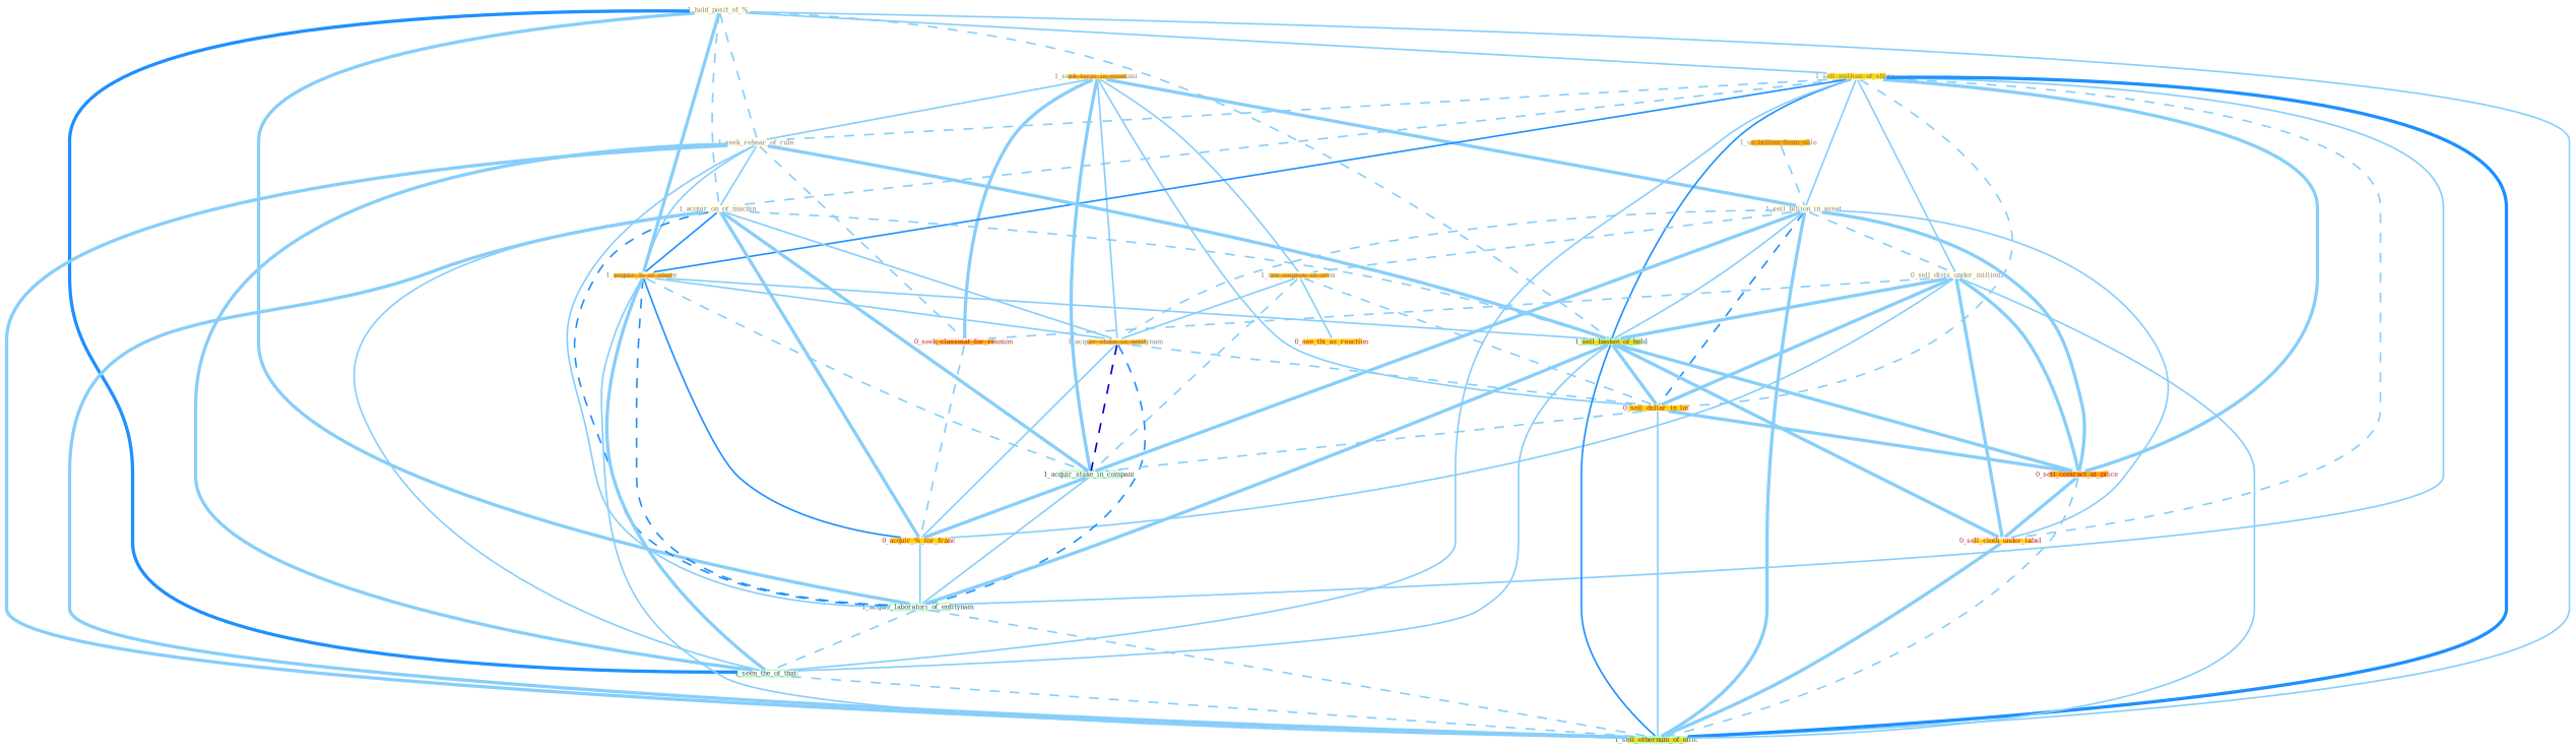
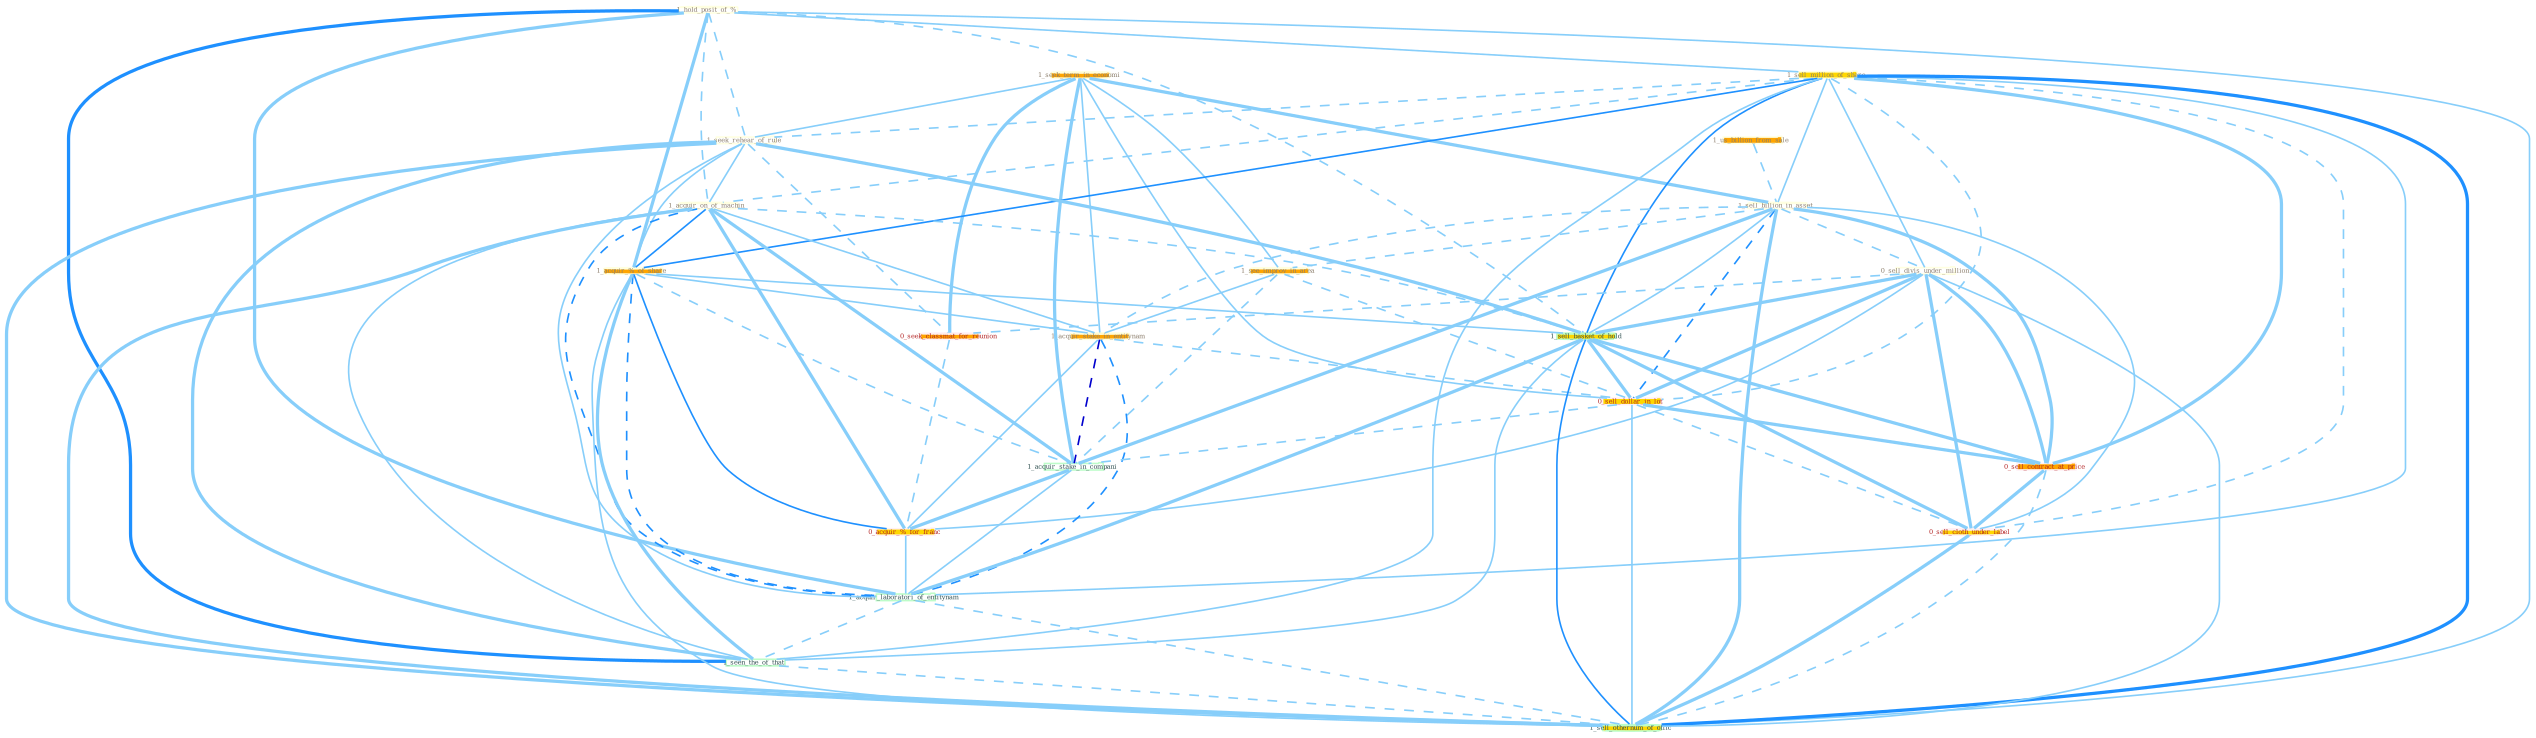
  graph {
    node [color="#ffffe0" fillcolor=white fixedsize=true fontcolor="#8b7d6b" fontsize=4 shape=cylinder style=filled]
    edge [color="#87cefa" style=solid w=1]
    "1_seek_term_in_economi " [fillcolor=orange height=.06 width=.5]
    "1_hold_posit_of_% " [height=.06 width=.5]
    "1_us_billion_from_sale " [fillcolor=orange height=.06 shape=folder width=.5]
    "1_sell_million_of_share " [fillcolor=gold height=.06 shape=folder width=.5]
    "1_sell_billion_in_asset " [height=.06 width=.5]
    "1_seek_rehear_of_rule " [height=.06 shape=folder width=.5]
    n7 [height=.06 label="0_sell_divis_under_million" shape=folder width=.5]
    "1_see_improv_in_area " [fillcolor=orange height=.06 width=.5]
    "1_acquir_on_of_machin " [height=.06 width=.5]
    "1_acquir_%_of_share " [fillcolor=orange height=.06 width=.5]
    "1_acquir_stake_in_entitynam " [fillcolor=orange height=.06 width=.5]
    "0_seek_classmat_for_reunion " [color="#fff0f5" fillcolor=orange fontcolor="#b22222" height=.06 width=.5]
    "0_sell_dollar_in_lot " [color="#fff0f5" fillcolor=gold fontcolor="#b22222" height=.06 shape=folder width=.5]
    "0_acquir_%_for_franc " [color="#fff0f5" fillcolor=gold fontcolor="#b22222" height=.06 shape=folder width=.5]
    "0_sell_contract_at_price " [color="#fff0f5" fillcolor=orange fontcolor="#b22222" height=.06 shape=folder width=.5]
    "0_sell_cloth_under_label " [color="#fff0f5" fillcolor=gold fontcolor="#b22222" height=.06 width=.5]
-   "0_see_thi_as_reaction " [color="#fff0f5" fillcolor=gold fontcolor="#b22222" height=.06 shape=folder width=.5]
    "1_acquir_stake_in_compani " [color="#BDFCC9" fontcolor="#2f4f4f" height=.06 shape=folder width=.5]
    n19 [color="#BDFCC9" fillcolor=gold fontcolor="#2f4f4f" height=.06 label="1_sell_basket_of_hold" width=.5]
    "1_acquir_laboratori_of_entitynam " [color="#BDFCC9" fontcolor="#2f4f4f" height=.06 shape=folder width=.5]
    "1_seen_the_of_that " [color="#BDFCC9" fontcolor="#2f4f4f" height=.06 shape=folder width=.5]
    "1_sell_othernum_of_offic " [color="#BDFCC9" fillcolor=gold fontcolor="#2f4f4f" height=.06 width=.5]
    subgraph sub_1 {
      "1_seek_term_in_economi "
      "1_hold_posit_of_% "
      "1_us_billion_from_sale "
      "1_sell_million_of_share "
      "1_sell_billion_in_asset "
      "1_seek_rehear_of_rule "
      n7
      "1_see_improv_in_area "
      "1_acquir_on_of_machin "
      "1_acquir_%_of_share "
      "1_acquir_stake_in_entitynam "
    }
    subgraph sub_2 {
      "0_seek_classmat_for_reunion "
      "0_sell_dollar_in_lot "
      "0_acquir_%_for_franc "
      "0_sell_contract_at_price "
      "0_sell_cloth_under_label "
-     "0_see_thi_as_reaction "
    }
    "1_seek_term_in_economi " -- "1_sell_billion_in_asset " [style=bold]
    "1_seek_term_in_economi " -- "1_seek_rehear_of_rule "
    "1_seek_term_in_economi " -- "1_see_improv_in_area "
    "1_seek_term_in_economi " -- "1_acquir_stake_in_entitynam "
    "1_seek_term_in_economi " -- "0_seek_classmat_for_reunion " [style=bold]
    "1_seek_term_in_economi " -- "0_sell_dollar_in_lot "
    "1_seek_term_in_economi " -- "1_acquir_stake_in_compani " [style=bold]
    "1_hold_posit_of_% " -- "1_sell_million_of_share "
    "1_hold_posit_of_% " -- "1_seek_rehear_of_rule " [style=dashed]
    "1_hold_posit_of_% " -- "1_acquir_on_of_machin " [style=dashed]
    "1_hold_posit_of_% " -- "1_acquir_%_of_share " [style=bold]
    "1_hold_posit_of_% " -- n19 [style=dashed]
    "1_hold_posit_of_% " -- "1_acquir_laboratori_of_entitynam " [style=bold]
    "1_hold_posit_of_% " -- "1_seen_the_of_that " [color="#1e90ff" style=bold]
    "1_hold_posit_of_% " -- "1_sell_othernum_of_offic "
    "1_us_billion_from_sale " -- "1_sell_billion_in_asset " [style=dashed]
    "1_sell_million_of_share " -- "1_sell_billion_in_asset "
    "1_sell_million_of_share " -- "1_seek_rehear_of_rule " [style=dashed]
    "1_sell_million_of_share " -- n7
    "1_sell_million_of_share " -- "1_acquir_on_of_machin " [style=dashed]
    "1_sell_million_of_share " -- "1_acquir_%_of_share " [color="#1e90ff" w=2]
    "1_sell_million_of_share " -- "0_sell_dollar_in_lot " [style=dashed]
    "1_sell_million_of_share " -- "0_sell_contract_at_price " [style=bold]
    "1_sell_million_of_share " -- "0_sell_cloth_under_label " [style=dashed]
    "1_sell_million_of_share " -- n19 [color="#1e90ff" w=2]
    "1_sell_million_of_share " -- "1_acquir_laboratori_of_entitynam "
    "1_sell_million_of_share " -- "1_seen_the_of_that "
    "1_sell_million_of_share " -- "1_sell_othernum_of_offic " [color="#1e90ff" style=bold w=2]
    "1_sell_billion_in_asset " -- n7 [style=dashed]
    "1_sell_billion_in_asset " -- "1_see_improv_in_area " [style=dashed]
    "1_sell_billion_in_asset " -- "1_acquir_stake_in_entitynam " [style=dashed]
    "1_sell_billion_in_asset " -- "0_sell_dollar_in_lot " [color="#1e90ff" style=dashed w=2]
    "1_sell_billion_in_asset " -- "0_sell_contract_at_price " [style=bold]
    "1_sell_billion_in_asset " -- "0_sell_cloth_under_label "
    "1_sell_billion_in_asset " -- "1_acquir_stake_in_compani " [style=bold]
    "1_sell_billion_in_asset " -- n19
    "1_sell_billion_in_asset " -- "1_sell_othernum_of_offic " [style=bold]
    "1_seek_rehear_of_rule " -- "1_acquir_on_of_machin "
    "1_seek_rehear_of_rule " -- "1_acquir_%_of_share "
    "1_seek_rehear_of_rule " -- "0_seek_classmat_for_reunion " [style=dashed]
    "1_seek_rehear_of_rule " -- n19 [style=bold]
    "1_seek_rehear_of_rule " -- "1_acquir_laboratori_of_entitynam "
    "1_seek_rehear_of_rule " -- "1_seen_the_of_that " [style=bold]
    "1_seek_rehear_of_rule " -- "1_sell_othernum_of_offic " [style=bold]
    n7 -- "0_seek_classmat_for_reunion " [style=dashed]
    n7 -- "0_sell_dollar_in_lot " [style=bold]
    n7 -- "0_acquir_%_for_franc "
    n7 -- "0_sell_contract_at_price " [style=bold]
    n7 -- "0_sell_cloth_under_label " [style=bold]
    n7 -- n19 [style=bold]
    n7 -- "1_sell_othernum_of_offic "
    "1_see_improv_in_area " -- "1_acquir_stake_in_entitynam "
    "1_see_improv_in_area " -- "0_sell_dollar_in_lot " [style=dashed]
-   "1_see_improv_in_area " -- "0_see_thi_as_reaction "
    "1_see_improv_in_area " -- "1_acquir_stake_in_compani " [style=dashed]
    "1_acquir_on_of_machin " -- "1_acquir_%_of_share " [color="#1e90ff" w=2]
    "1_acquir_on_of_machin " -- "1_acquir_stake_in_entitynam "
    "1_acquir_on_of_machin " -- "0_acquir_%_for_franc " [style=bold]
    "1_acquir_on_of_machin " -- "1_acquir_stake_in_compani " [style=bold]
    "1_acquir_on_of_machin " -- n19 [style=dashed]
    "1_acquir_on_of_machin " -- "1_acquir_laboratori_of_entitynam " [color="#1e90ff" style=dashed w=2]
    "1_acquir_on_of_machin " -- "1_seen_the_of_that "
    "1_acquir_on_of_machin " -- "1_sell_othernum_of_offic " [style=bold]
    "1_acquir_%_of_share " -- "1_acquir_stake_in_entitynam "
    "1_acquir_%_of_share " -- "0_acquir_%_for_franc " [color="#1e90ff" w=2]
    "1_acquir_%_of_share " -- "1_acquir_stake_in_compani " [style=dashed]
    "1_acquir_%_of_share " -- n19
    "1_acquir_%_of_share " -- "1_acquir_laboratori_of_entitynam " [color="#1e90ff" style=dashed w=2]
    "1_acquir_%_of_share " -- "1_seen_the_of_that " [style=bold]
    "1_acquir_%_of_share " -- "1_sell_othernum_of_offic "
    "1_acquir_stake_in_entitynam " -- "0_sell_dollar_in_lot " [style=dashed]
    "1_acquir_stake_in_entitynam " -- "0_acquir_%_for_franc "
    "1_acquir_stake_in_entitynam " -- "1_acquir_stake_in_compani " [color="#0000cd" style=dashed w=3]
    "1_acquir_stake_in_entitynam " -- "1_acquir_laboratori_of_entitynam " [color="#1e90ff" style=dashed w=2]
    "0_seek_classmat_for_reunion " -- "0_acquir_%_for_franc " [style=dashed]
    "0_sell_dollar_in_lot " -- "0_sell_contract_at_price " [style=bold]
+   "0_sell_dollar_in_lot " -- "0_sell_cloth_under_label " [style=dashed]
    "0_sell_dollar_in_lot " -- "1_acquir_stake_in_compani " [style=dashed]
    "0_sell_dollar_in_lot " -- "1_sell_othernum_of_offic "
    "0_acquir_%_for_franc " -- "1_acquir_laboratori_of_entitynam "
    "0_sell_contract_at_price " -- "0_sell_cloth_under_label " [style=bold]
    "0_sell_contract_at_price " -- "1_sell_othernum_of_offic " [style=dashed]
    "0_sell_cloth_under_label " -- "1_sell_othernum_of_offic " [style=bold]
    "1_acquir_stake_in_compani " -- "0_acquir_%_for_franc " [style=bold]
    "1_acquir_stake_in_compani " -- "1_acquir_laboratori_of_entitynam "
    n19 -- "0_sell_dollar_in_lot " [style=bold]
    n19 -- "0_sell_contract_at_price " [style=bold]
    n19 -- "0_sell_cloth_under_label " [style=bold]
    n19 -- "1_acquir_laboratori_of_entitynam " [style=bold]
    n19 -- "1_seen_the_of_that "
    n19 -- "1_sell_othernum_of_offic " [color="#1e90ff" w=2]
    "1_acquir_laboratori_of_entitynam " -- "1_seen_the_of_that " [style=dashed]
    "1_acquir_laboratori_of_entitynam " -- "1_sell_othernum_of_offic " [style=dashed]
    "1_seen_the_of_that " -- "1_sell_othernum_of_offic " [style=dashed]
  }
